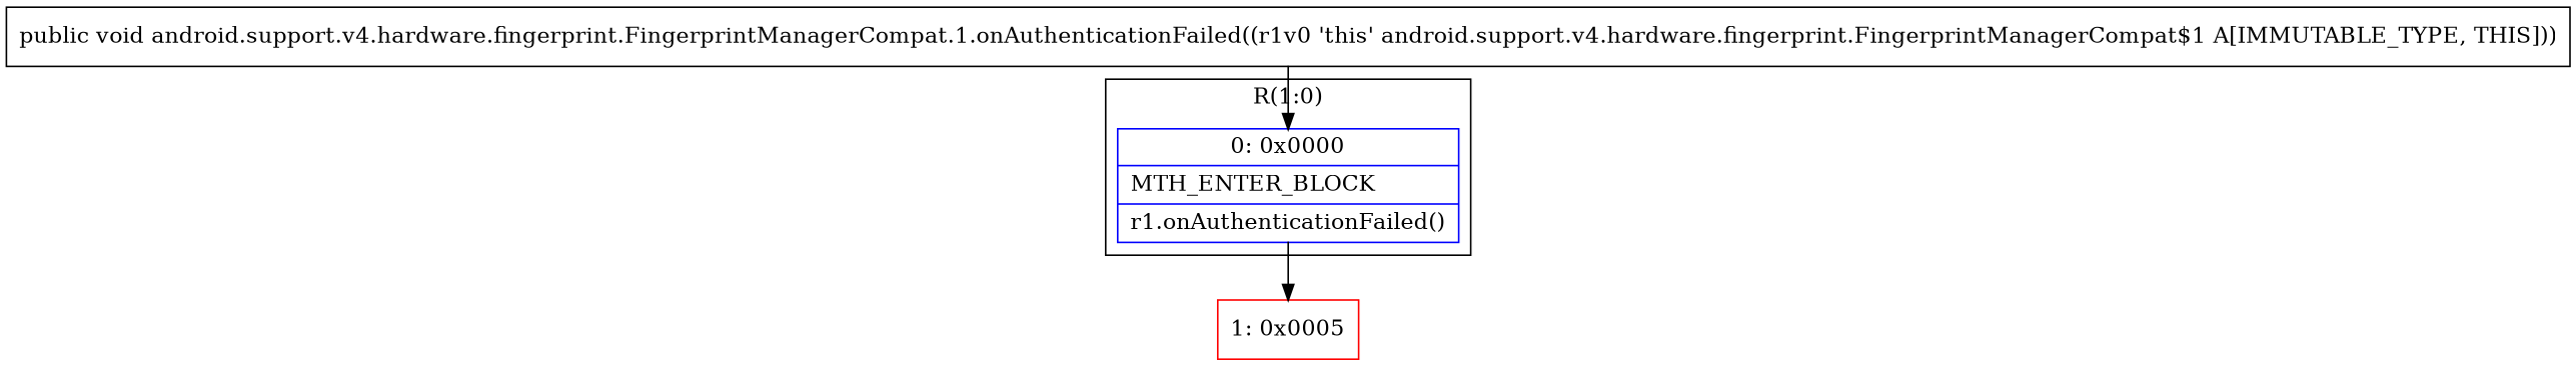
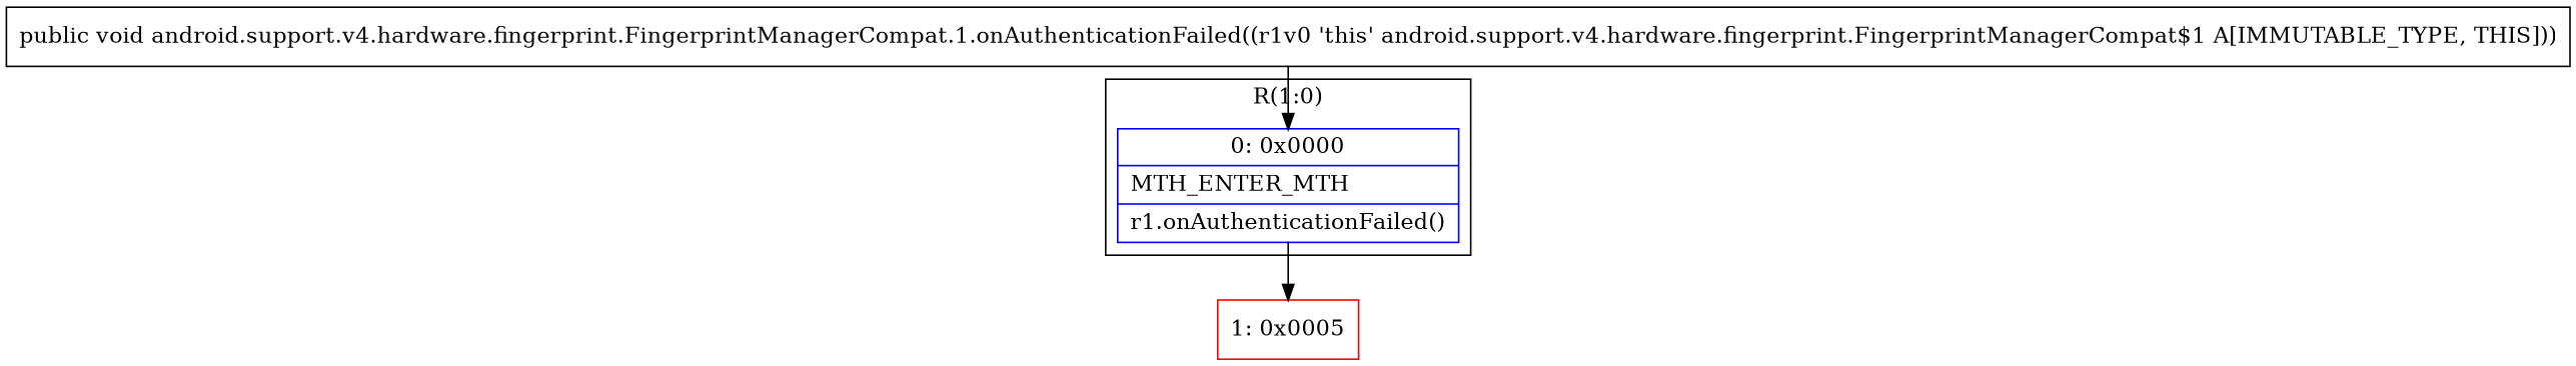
  digraph {
    node [shape=record]
-   n1 [color=blue label="{0\:\ 0x0000|MTH_ENTER_BLOCK\l|r1.onAuthenticationFailed()\l}"]
+   n1 [color=blue label="{0\:\ 0x0000|MTH_ENTER_MTH\l|r1.onAuthenticationFailed()\l}"]
    n2 [color=red label="{1\:\ 0x0005}"]
    n3 [label="{public void android.support.v4.hardware.fingerprint.FingerprintManagerCompat.1.onAuthenticationFailed((r1v0 'this' android.support.v4.hardware.fingerprint.FingerprintManagerCompat$1 A[IMMUTABLE_TYPE, THIS])) }"]
    subgraph cluster_1 {
      label="R(1:0)"
      n1
    }
    n1 -> n2
    n3 -> n1
  }
